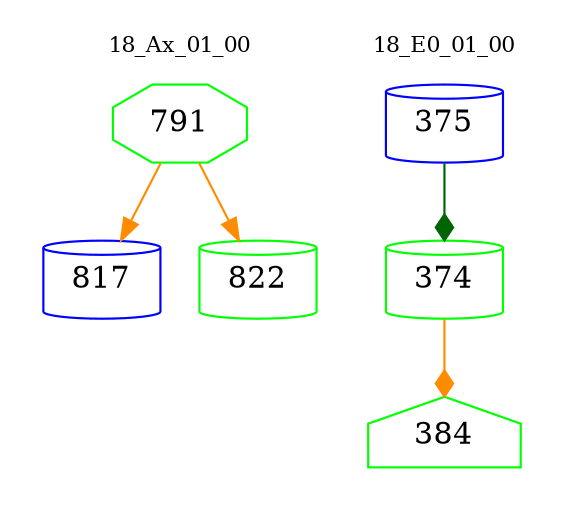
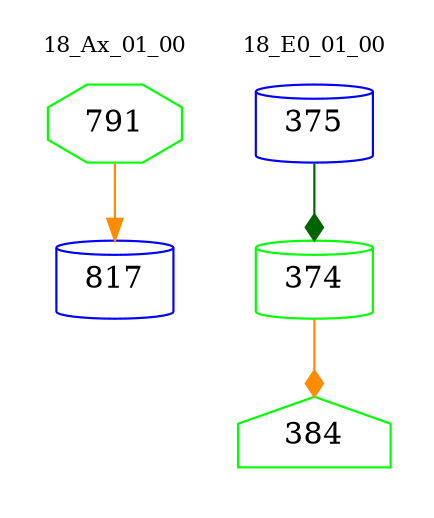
  digraph {
    node [color=green shape=cylinder]
    edge [arrowhead=normal color=darkorange]
    n1 [color=blue label=817]
    n2 [label=791 shape=octagon]
-   n3 [label=822]
    n4 [color=blue label=375]
    n5 [label=374]
    n6 [label=384 shape=house]
    subgraph cluster_1 {
      color=white
      fontsize=10
      label="18_Ax_01_00"
      n1
      n2
-     n3
    }
    subgraph cluster_2 {
      color=white
      fontsize=10
      label="18_E0_01_00"
      n4
      n5
      n6
    }
    n2 -> n1
-   n2 -> n3
    n4 -> n5 [arrowhead=diamond color=darkgreen]
    n5 -> n6 [arrowhead=diamond]
  }
